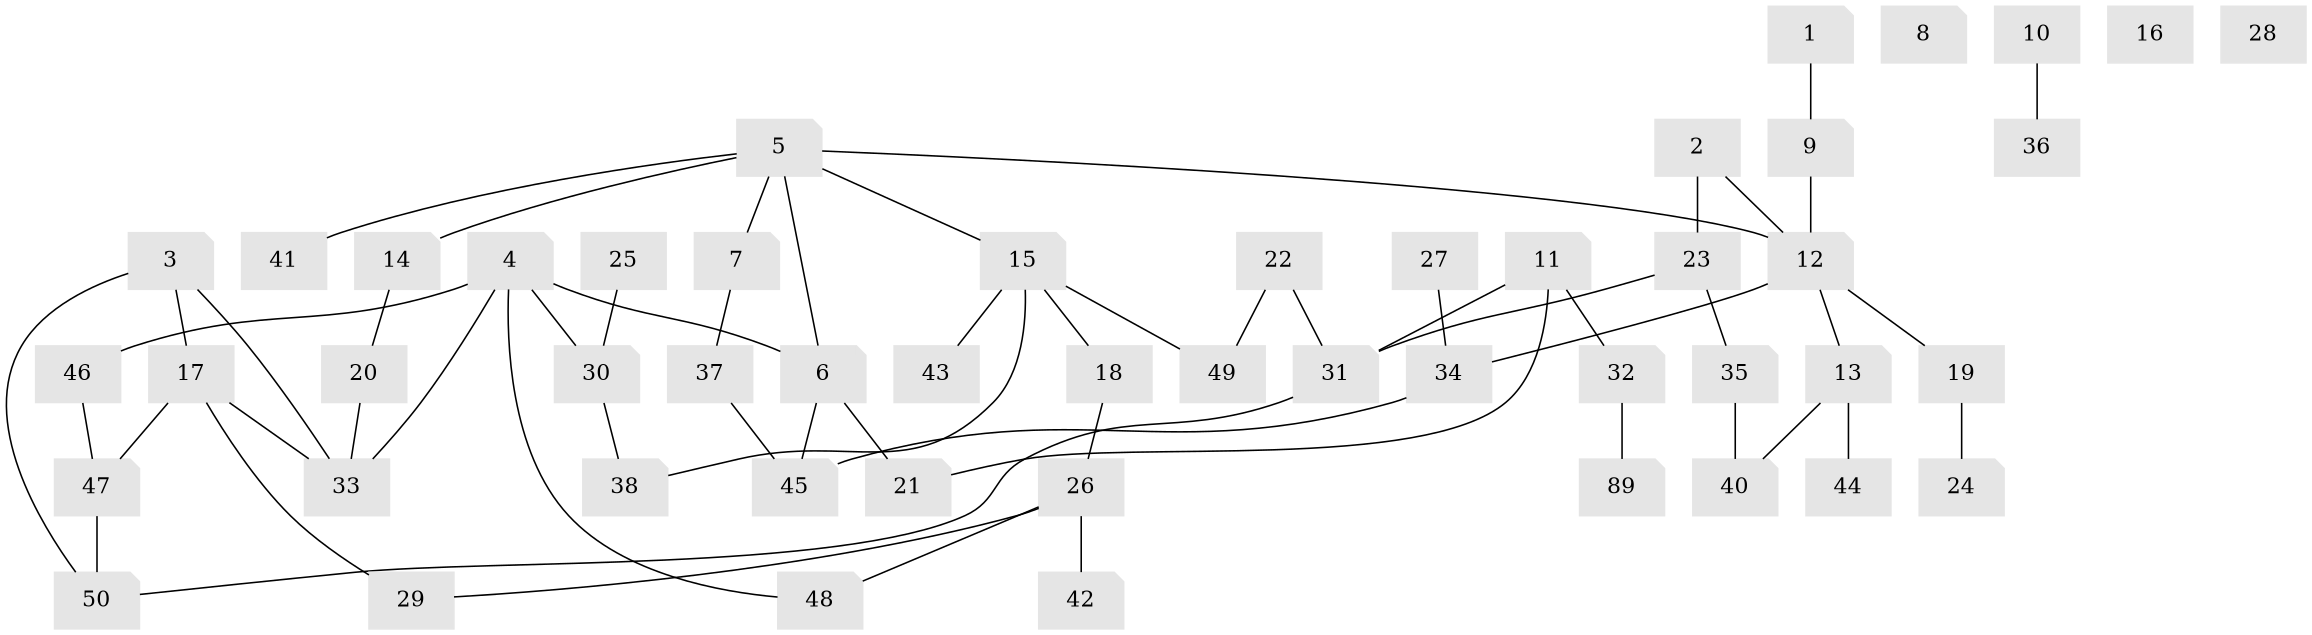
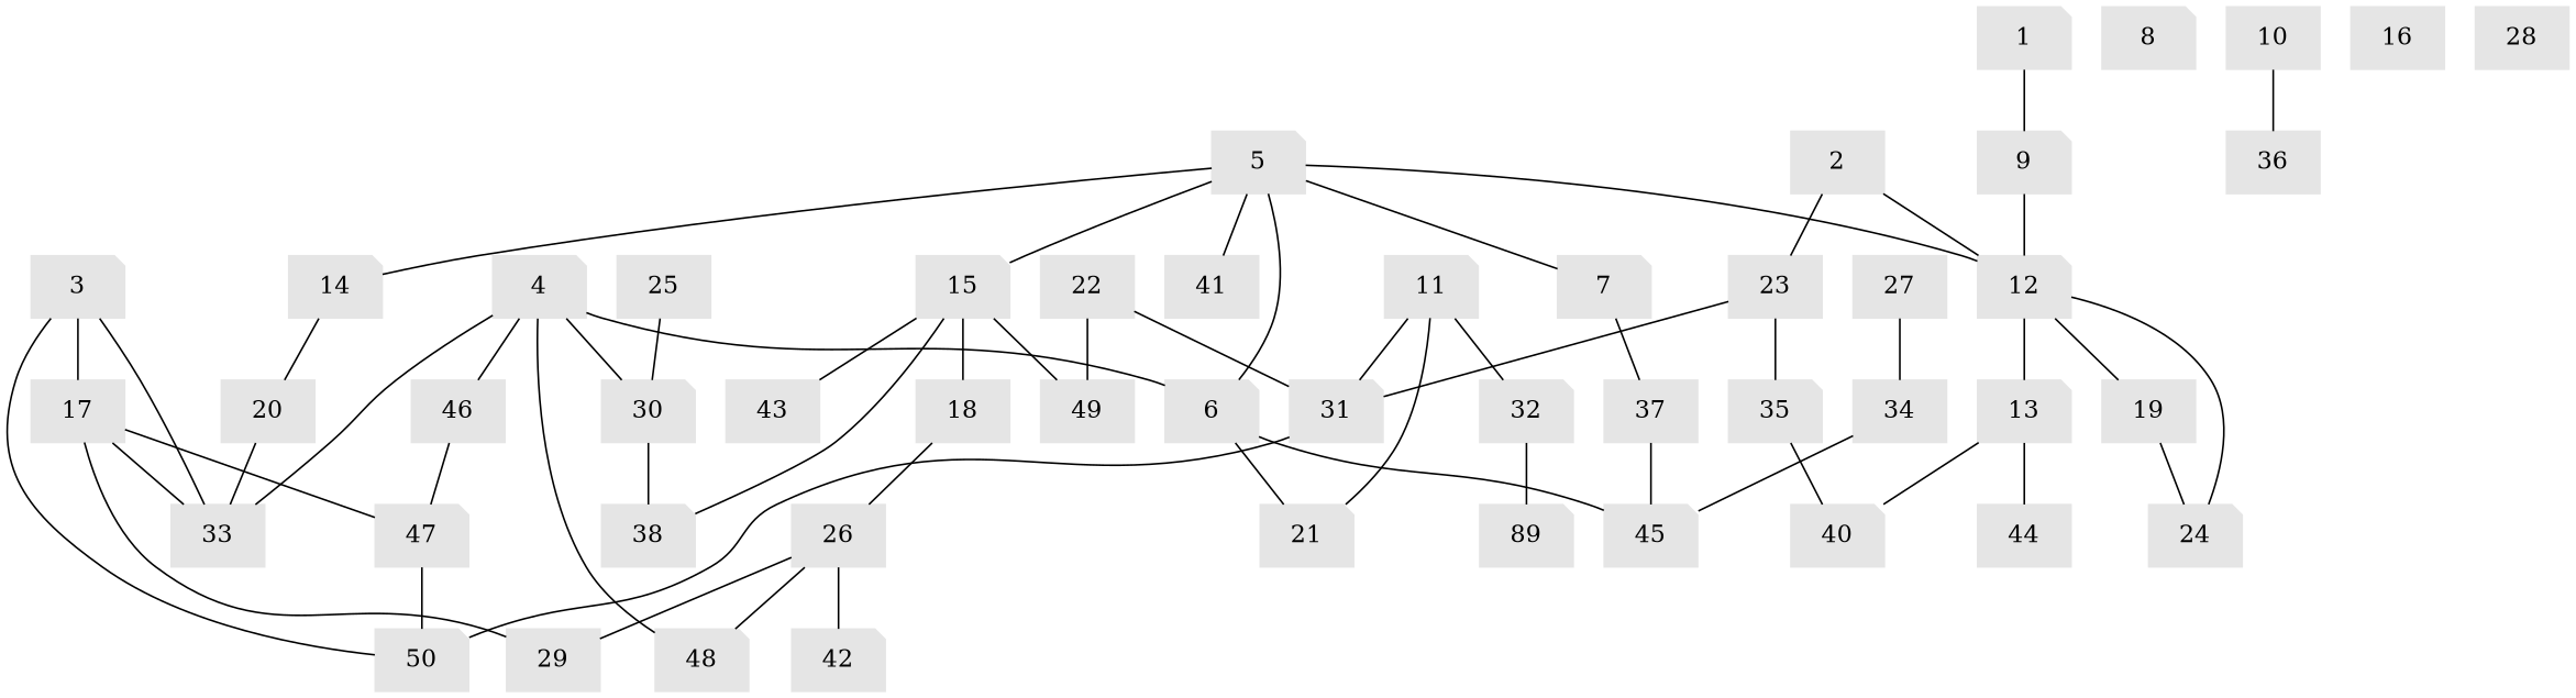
  graph {
    node [color=gray90 shape=note style=filled]
    1
    9
    12
    2 [shape=box]
    23 [shape=box]
    13
    19 [shape=box]
    24
    31
    35
    17 [shape=box]
    3
    33 [shape=box]
    50
    29 [shape=box]
    47
    25 [shape=box]
    30
    4
    6
    46 [shape=box]
    48
    21
    45
    38
    5
    7
    14
    15
    41 [shape=box]
    37 [shape=box]
    20 [shape=box]
    18 [shape=box]
    43 [shape=box]
    49 [shape=box]
    8
    10 [shape=box]
    36 [shape=box]
    11
    32
    n41 [label=89]
    40
    44 [shape=box]
    26 [shape=box]
    16 [shape=box]
    42
    22 [shape=box]
    27 [shape=box]
    34 [shape=box]
    28 [shape=box]
    1 -- 9
    9 -- 12
    12 -- 13
    12 -- 19
-   12 -- 34
+   12 -- 24
    2 -- 12
    2 -- 23
    23 -- 31
    23 -- 35
    13 -- 40
    13 -- 44
    19 -- 24
    31 -- 50
    35 -- 40
    17 -- 33
    17 -- 29
    17 -- 47
    3 -- 17
    3 -- 33
    3 -- 50
    47 -- 50
    25 -- 30
    30 -- 38
    4 -- 33
    4 -- 30
    4 -- 6
    4 -- 46
    4 -- 48
    6 -- 21
    6 -- 45
    46 -- 47
    5 -- 12
    5 -- 6
    5 -- 7
    5 -- 14
    5 -- 15
    5 -- 41
    7 -- 37
    14 -- 20
    15 -- 38
    15 -- 18
    15 -- 43
    15 -- 49
    37 -- 45
    20 -- 33
    18 -- 26
    10 -- 36
    11 -- 31
    11 -- 21
    11 -- 32
    32 -- n41
    26 -- 29
    26 -- 48
    26 -- 42
    22 -- 31
    22 -- 49
    27 -- 34
    34 -- 45
  }
